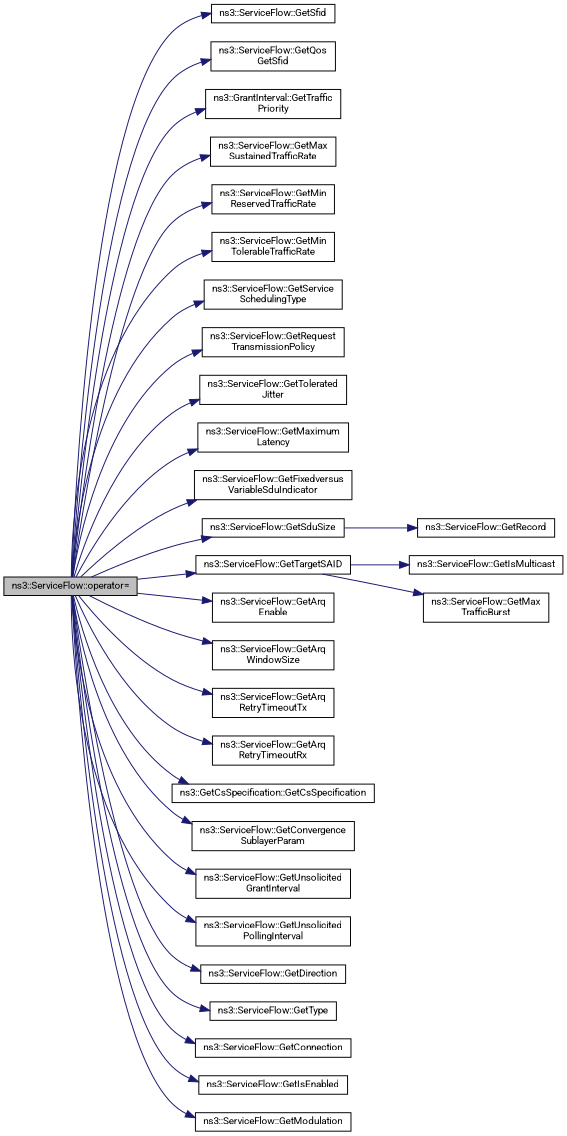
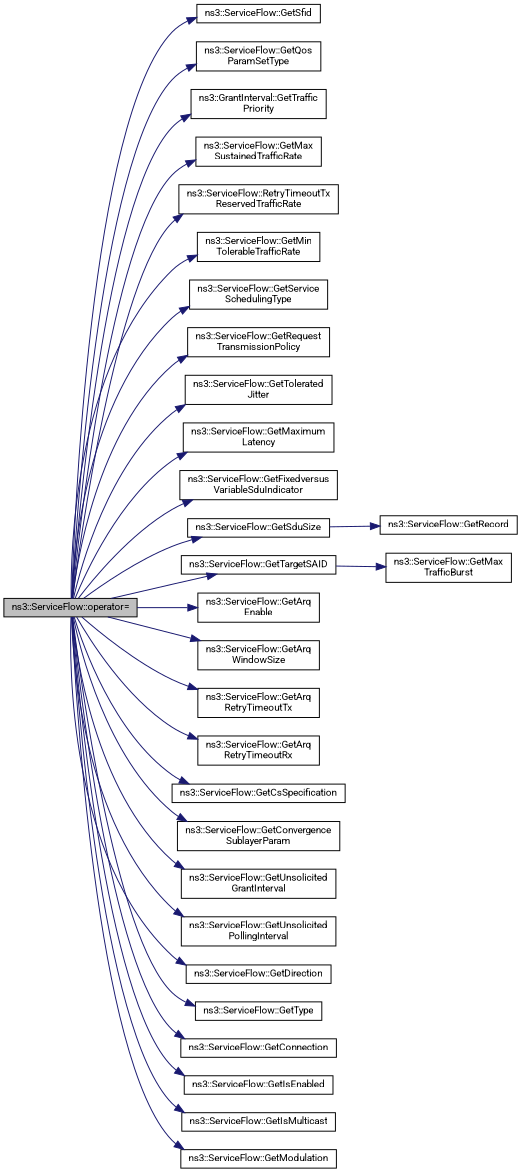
  digraph {
    fontname=Roboto
    rankdir=LR
    node [color=black fillcolor=white fontname=Roboto fontsize=10 shape=record style=filled]
    edge [color=midnightblue fontname=Roboto fontsize=10 labelfontname=Helvetica labelfontsize=10 style=solid]
    n1 [fillcolor=grey75 fontcolor=black height=0.2 label="ns3::ServiceFlow::operator=" width=0.4]
    n2 [height=0.2 label="ns3::ServiceFlow::GetSfid" width=0.4]
-   n3 [height=0.2 label="ns3::ServiceFlow::GetQos\lGetSfid" width=0.4]
+   n3 [height=0.2 label="ns3::ServiceFlow::GetQos\lParamSetType" width=0.4]
    n4 [height=0.2 label="ns3::GrantInterval::GetTraffic\lPriority" width=0.4]
    n5 [height=0.2 label="ns3::ServiceFlow::GetMax\lSustainedTrafficRate" width=0.4]
-   n6 [height=0.2 label="ns3::ServiceFlow::GetMin\lReservedTrafficRate" width=0.4]
+   n6 [height=0.2 label="ns3::ServiceFlow::RetryTimeoutTx\lReservedTrafficRate" width=0.4]
    n7 [height=0.2 label="ns3::ServiceFlow::GetMin\lTolerableTrafficRate" width=0.4]
    n8 [height=0.2 label="ns3::ServiceFlow::GetService\lSchedulingType" width=0.4]
    n9 [height=0.2 label="ns3::ServiceFlow::GetRequest\lTransmissionPolicy" width=0.4]
    n10 [height=0.2 label="ns3::ServiceFlow::GetTolerated\lJitter" width=0.4]
    n11 [height=0.2 label="ns3::ServiceFlow::GetMaximum\lLatency" width=0.4]
    n12 [height=0.2 label="ns3::ServiceFlow::GetFixedversus\lVariableSduIndicator" width=0.4]
    n13 [height=0.2 label="ns3::ServiceFlow::GetSduSize" width=0.4]
    n14 [height=0.2 label="ns3::ServiceFlow::GetTargetSAID" width=0.4]
    n15 [height=0.2 label="ns3::ServiceFlow::GetArq\lEnable" width=0.4]
    n16 [height=0.2 label="ns3::ServiceFlow::GetArq\lWindowSize" width=0.4]
    n17 [height=0.2 label="ns3::ServiceFlow::GetArq\lRetryTimeoutTx" width=0.4]
    n18 [height=0.2 label="ns3::ServiceFlow::GetArq\lRetryTimeoutRx" width=0.4]
-   n19 [height=0.2 label="ns3::GetCsSpecification::GetCsSpecification" width=0.4]
+   n19 [height=0.2 label="ns3::ServiceFlow::GetCsSpecification" width=0.4]
    n20 [height=0.2 label="ns3::ServiceFlow::GetConvergence\lSublayerParam" width=0.4]
    n21 [height=0.2 label="ns3::ServiceFlow::GetUnsolicited\lGrantInterval" width=0.4]
    n22 [height=0.2 label="ns3::ServiceFlow::GetUnsolicited\lPollingInterval" width=0.4]
    n23 [height=0.2 label="ns3::ServiceFlow::GetDirection" width=0.4]
    n24 [height=0.2 label="ns3::ServiceFlow::GetType" width=0.4]
    n25 [height=0.2 label="ns3::ServiceFlow::GetConnection" width=0.4]
    n26 [height=0.2 label="ns3::ServiceFlow::GetIsEnabled" width=0.4]
    n27 [height=0.2 label="ns3::ServiceFlow::GetIsMulticast" width=0.4]
    n28 [height=0.2 label="ns3::ServiceFlow::GetModulation" width=0.4]
    n29 [height=0.2 label="ns3::ServiceFlow::GetMax\lTrafficBurst" width=0.4]
    n30 [height=0.2 label="ns3::ServiceFlow::GetRecord" width=0.4]
    n1 -> n2
    n1 -> n3
    n1 -> n4
    n1 -> n5
    n1 -> n6
    n1 -> n7
    n1 -> n8
    n1 -> n9
    n1 -> n10
    n1 -> n11
    n1 -> n12
    n1 -> n13
    n1 -> n14
    n1 -> n15
    n1 -> n16
    n1 -> n17
    n1 -> n18
    n1 -> n19
    n1 -> n20
    n1 -> n21
    n1 -> n22
    n1 -> n23
    n1 -> n24
    n1 -> n25
    n1 -> n26
-   n14 -> n27
+   n1 -> n27
    n1 -> n28
    n13 -> n30
    n14 -> n29
  }
